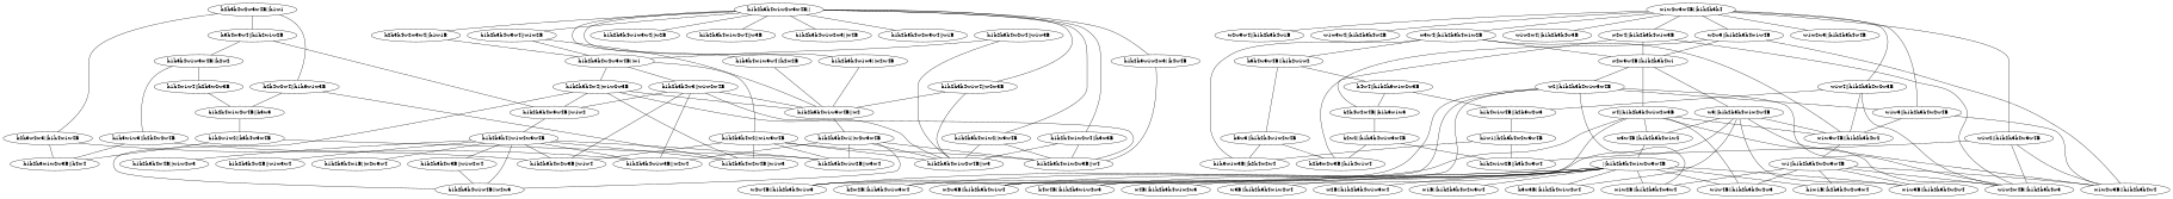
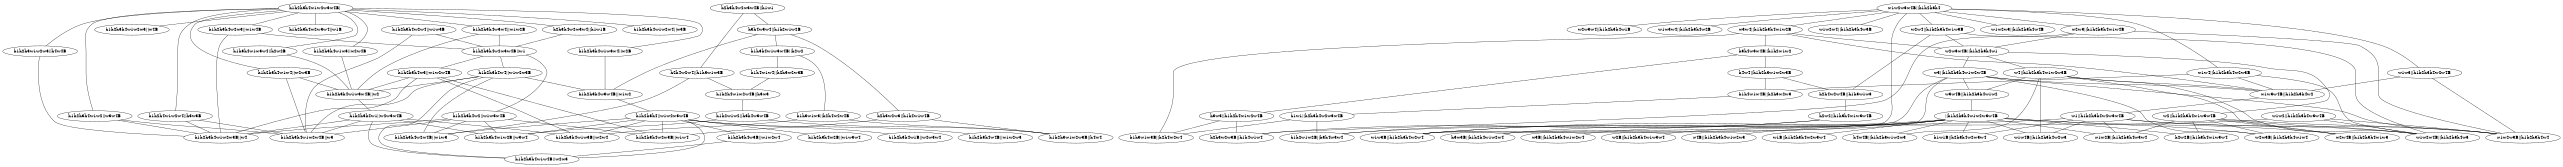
  graph {
    "h1h2h3h4w1w2w3w4B||"
    "h1h2h3h4w2w3w4||w1B"
    "h2h3h4w2w3w4||h1w1B"
    "h1h2h3h4w1w3w4||w2B"
    "h1h3h4w1w3w4||h2w2B"
    "h1h2h3h4w3w4||w1w2B"
    "h1h2h3h4w1w2w4||w3B"
    "h1h2h4w1w2w4||h3w3B"
    "h1h2h3h4w1w4||w2w3B"
    "h1h2h3h4w1w2w3||w4B"
    "h1h2h3w1w2w3||h4w4B"
+   "h1h2h3h4w2w3||w1w4B"
    "h1h2h3h4w1w3||w2w4B"
    "h1h2h3h4w1w2||w3w4B"
    "h1h2h3h4w2w3w4B||w1"
    "h1h2h3h4w1w3w4B||w2"
    "h1h2h3h4w1w2w4B||w3"
    "h1h2h3h4w1w2w3B||w4"
    "h1h2h3h4w2w4||w1w3B"
    "h1h2h3h4w4||w1w2w3B"
    "h1h2h3h4w3||w1w2w4B"
    "h1h2h3h4w2||w1w3w4B"
    "h1h2h3h4w1||w2w3w4B"
    "w1w2w3w4B||h1h2h3h4"
    "w2w3w4||h1h2h3h4w1B"
    "w1w3w4||h1h2h3h4w2B"
    "w3w4||h1h2h3h4w1w2B"
    "w1w2w4||h1h2h3h4w3B"
    "w2w4||h1h2h3h4w1w3B"
    "w1w4||h1h2h3h4w2w3B"
    "w1w2w3||h1h2h3h4w4B"
    "w2w3||h1h2h3h4w1w4B"
    "w1w3||h1h2h3h4w2w4B"
    "w1w2||h1h2h3h4w3w4B"
    "w2w3w4B||h1h2h3h4w1"
    "w1w3w4B||h1h2h3h4w2"
    "h3h4w3w4B||h1h2w1w2"
    "h1h3w1w3B||h2h4w2w4"
    "w1w2w4B||h1h2h3h4w3"
    "h2h4w2w4B||h1h3w1w3"
    "h1h4w1w4B||h2h3w2w3"
    "w1w2w3B||h1h2h3h4w4"
    "h2h3w2w3B||h1h4w1w4"
    "h1h2w1w2B||h3h4w3w4"
    "w4||h1h2h3h4w1w2w3B"
    "w3||h1h2h3h4w1w2w4B"
    "w2||h1h2h3h4w1w3w4B"
    "w1||h1h2h3h4w2w3w4B"
    "h4w4||h1h2h3w1w2w3B"
    "h3w3||h1h2h4w1w2w4B"
    "h2w2||h1h3h4w1w3w4B"
    "h1w1||h2h3h4w2w3w4B"
    "h1h2h3h4w3w4B||w1w2"
    "h1h2h3h4w2w4B||w1w3"
    "h1h2h3h4w1w4B||w2w3"
    "h1h2h3h4w2w3B||w1w4"
    "h1h2h3h4w1w3B||w2w4"
    "h1h2h3h4w1w2B||w3w4"
    "h1h2h3h4||w1w2w3w4B"
    "h2h3h4w2w3w4B||h1w1"
    "h3h4w3w4||h1h2w1w2B"
    "h2h4w2w4||h1h3w1w3B"
    "h2h3w2w3||h1h4w1w4B"
    "h1h3h4w1w3w4B||h2w2"
    "h1h2h4w1w2w4B||h3w3"
    "h1h2h3w1w2w3B||h4w4"
    "h1h4w1w4||h2h3w2w3B"
    "h1h3w1w3||h2h4w2w4B"
    "h1h2w1w2||h3h4w3w4B"
    "w3w4B||h1h2h3h4w1w2"
    "w2w4B||h1h2h3h4w1w3"
    "w1w4B||h1h2h3h4w2w3"
    "h4w4B||h1h2h3w1w2w3"
    "w2w3B||h1h2h3h4w1w4"
    "w1w3B||h1h2h3h4w2w4"
    "h3w3B||h1h2h4w1w2w4"
    "w1w2B||h1h2h3h4w3w4"
    "h2w2B||h1h3h4w1w3w4"
    "||h1h2h3h4w1w2w3w4B"
    "h1w1B||h2h3h4w2w3w4"
    "h1h2h3h4w4B||w1w2w3"
    "h1h2h3h4w3B||w1w2w4"
    "h1h2h3h4w2B||w1w3w4"
    "h1h2h3h4w1B||w2w3w4"
    "w4B||h1h2h3h4w1w2w3"
    "w3B||h1h2h3h4w1w2w4"
    "w2B||h1h2h3h4w1w3w4"
    "w1B||h1h2h3h4w2w3w4"
    "h1h2h3h4w1w2w3w4B||" -- "h1h2h3h4w2w3w4||w1B"
    "h1h2h3h4w1w2w3w4B||" -- "h2h3h4w2w3w4||h1w1B"
    "h1h2h3h4w1w2w3w4B||" -- "h1h2h3h4w1w3w4||w2B"
    "h1h2h3h4w1w2w3w4B||" -- "h1h3h4w1w3w4||h2w2B"
    "h1h2h3h4w1w2w3w4B||" -- "h1h2h3h4w3w4||w1w2B"
    "h1h2h3h4w1w2w3w4B||" -- "h1h2h3h4w1w2w4||w3B"
    "h1h2h3h4w1w2w3w4B||" -- "h1h2h4w1w2w4||h3w3B"
    "h1h2h3h4w1w2w3w4B||" -- "h1h2h3h4w1w4||w2w3B"
    "h1h2h3h4w1w2w3w4B||" -- "h1h2h3h4w1w2w3||w4B"
    "h1h2h3h4w1w2w3w4B||" -- "h1h2h3w1w2w3||h4w4B"
+   "h1h2h3h4w1w2w3w4B||" -- "h1h2h3h4w2w3||w1w4B"
    "h1h2h3h4w1w2w3w4B||" -- "h1h2h3h4w1w3||w2w4B"
    "h1h2h3h4w1w2w3w4B||" -- "h1h2h3h4w1w2||w3w4B"
    "h2h3h4w2w3w4||h1w1B" -- "h1h2h3h4w2w3w4B||w1"
    "h1h3h4w1w3w4||h2w2B" -- "h1h2h3h4w1w3w4B||w2"
    "h1h2h3h4w3w4||w1w2B" -- "h1h2h3h4w2w3w4B||w1"
    "h1h2h3h4w3w4||w1w2B" -- "h1h2h3h4w1w3w4B||w2"
    "h1h2h4w1w2w4||h3w3B" -- "h1h2h3h4w1w2w4B||w3"
    "h1h2h4w1w2w4||h3w3B" -- "h1h2h3h4w1w2w3B||w4"
    "h1h2h3h4w1w4||w2w3B" -- "h1h2h3h4w1w3w4B||w2"
    "h1h2h3h4w1w4||w2w3B" -- "h1h2h3h4w1w2w4B||w3"
    "h1h2h3w1w2w3||h4w4B" -- "h1h2h3h4w1w2w3B||w4"
+   "h1h2h3h4w2w3||w1w4B" -- "h1h2h3h4w2w3w4B||w1"
+   "h1h2h3h4w2w3||w1w4B" -- "h1h2h3h4w1w2w3B||w4"
    "h1h2h3h4w1w3||w2w4B" -- "h1h2h3h4w1w3w4B||w2"
    "h1h2h3h4w1w2||w3w4B" -- "h1h2h3h4w1w2w4B||w3"
    "h1h2h3h4w1w2||w3w4B" -- "h1h2h3h4w1w2w3B||w4"
    "h1h2h3h4w2w3w4B||w1" -- "h1h2h3h4w4||w1w2w3B"
    "h1h2h3h4w2w3w4B||w1" -- "h1h2h3h4w3||w1w2w4B"
    "h1h2h3h4w2w3w4B||w1" -- "h1h2h3h4w2||w1w3w4B"
    "h1h2h3h4w1w3w4B||w2" -- "h1h2h3h4w1||w2w3w4B"
    "h1h2h3h4w2w4||w1w3B" -- "h1h2h3h4w2w3w4B||w1"
    "h1h2h3h4w2w4||w1w3B" -- "h1h2h3h4w1w2w4B||w3"
    "h1h2h3h4w4||w1w2w3B" -- "h1h2h3h4w1w3w4B||w2"
    "h1h2h3h4w4||w1w2w3B" -- "h1h2h3h4w1w2w4B||w3"
    "h1h2h3h4w4||w1w2w3B" -- "h1h2h3h4w3w4B||w1w2"
    "h1h2h3h4w4||w1w2w3B" -- "h1h2h3h4w2w4B||w1w3"
    "h1h2h3h4w4||w1w2w3B" -- "h1h2h3h4w1w4B||w2w3"
    "h1h2h3h4w3||w1w2w4B" -- "h1h2h3h4w1w3w4B||w2"
    "h1h2h3h4w3||w1w2w4B" -- "h1h2h3h4w1w2w3B||w4"
-   "h1h2h3h4w3||w1w2w4B" -- "h1h2h3h4w3w4B||w1w2"
+   "h1h2h3h4w1w3w4||w2B" -- "h1h2h3h4w3w4B||w1w2"
    "h1h2h3h4w3||w1w2w4B" -- "h1h2h3h4w2w3B||w1w4"
    "h1h2h3h4w3||w1w2w4B" -- "h1h2h3h4w1w3B||w2w4"
    "h1h2h3h4w2||w1w3w4B" -- "h1h2h3h4w1w2w4B||w3"
    "h1h2h3h4w2||w1w3w4B" -- "h1h2h3h4w1w2w3B||w4"
    "h1h2h3h4w2||w1w3w4B" -- "h1h2h3h4w2w4B||w1w3"
    "h1h2h3h4w2||w1w3w4B" -- "h1h2h3h4w2w3B||w1w4"
    "h1h2h3h4w2||w1w3w4B" -- "h1h2h3h4w1w2B||w3w4"
    "h1h2h3h4w1||w2w3w4B" -- "h1h2h3h4w1w2w4B||w3"
    "h1h2h3h4w1||w2w3w4B" -- "h1h2h3h4w1w2w3B||w4"
    "h1h2h3h4w1||w2w3w4B" -- "h1h2h3h4w1w4B||w2w3"
    "h1h2h3h4w1||w2w3w4B" -- "h1h2h3h4w1w3B||w2w4"
    "h1h2h3h4w1||w2w3w4B" -- "h1h2h3h4w1w2B||w3w4"
    "w1w2w3w4B||h1h2h3h4" -- "w2w3w4||h1h2h3h4w1B"
    "w1w2w3w4B||h1h2h3h4" -- "w1w3w4||h1h2h3h4w2B"
    "w1w2w3w4B||h1h2h3h4" -- "w3w4||h1h2h3h4w1w2B"
    "w1w2w3w4B||h1h2h3h4" -- "w1w2w4||h1h2h3h4w3B"
    "w1w2w3w4B||h1h2h3h4" -- "w2w4||h1h2h3h4w1w3B"
    "w1w2w3w4B||h1h2h3h4" -- "w1w4||h1h2h3h4w2w3B"
    "w1w2w3w4B||h1h2h3h4" -- "w1w2w3||h1h2h3h4w4B"
    "w1w2w3w4B||h1h2h3h4" -- "w2w3||h1h2h3h4w1w4B"
    "w1w2w3w4B||h1h2h3h4" -- "w1w3||h1h2h3h4w2w4B"
-   "w1w2w3w4B||h1h2h3h4" -- "w1w2||h1h2h3h4w3w4B"
+   "w1w2w3w4B||h1h2h3h4" -- "w1w3B||h1h2h3h4w2w4"
    "w3w4||h1h2h3h4w1w2B" -- "w2w3w4B||h1h2h3h4w1"
    "w3w4||h1h2h3h4w1w2B" -- "w1w3w4B||h1h2h3h4w2"
    "w3w4||h1h2h3h4w1w2B" -- "h3h4w3w4B||h1h2w1w2"
    "w3w4||h1h2h3h4w1w2B" -- "h1h3w1w3B||h2h4w2w4"
    "w2w4||h1h2h3h4w1w3B" -- "w2w3w4B||h1h2h3h4w1"
    "w2w4||h1h2h3h4w1w3B" -- "w1w2w4B||h1h2h3h4w3"
    "w2w4||h1h2h3h4w1w3B" -- "h2h4w2w4B||h1h3w1w3"
    "w1w4||h1h2h3h4w2w3B" -- "w1w3w4B||h1h2h3h4w2"
    "w1w4||h1h2h3h4w2w3B" -- "w1w2w4B||h1h2h3h4w3"
    "w1w4||h1h2h3h4w2w3B" -- "h1h4w1w4B||h2h3w2w3"
    "w2w3||h1h2h3h4w1w4B" -- "w2w3w4B||h1h2h3h4w1"
    "w2w3||h1h2h3h4w1w4B" -- "w1w2w3B||h1h2h3h4w4"
    "w2w3||h1h2h3h4w1w4B" -- "h2h3w2w3B||h1h4w1w4"
    "w1w3||h1h2h3h4w2w4B" -- "w1w3w4B||h1h2h3h4w2"
    "w1w3||h1h2h3h4w2w4B" -- "w1w2w3B||h1h2h3h4w4"
    "w1w2||h1h2h3h4w3w4B" -- "w1w2w4B||h1h2h3h4w3"
    "w1w2||h1h2h3h4w3w4B" -- "w1w2w3B||h1h2h3h4w4"
    "w1w2||h1h2h3h4w3w4B" -- "h1h2w1w2B||h3h4w3w4"
    "w2w3w4B||h1h2h3h4w1" -- "w4||h1h2h3h4w1w2w3B"
    "w2w3w4B||h1h2h3h4w1" -- "w3||h1h2h3h4w1w2w4B"
    "w2w3w4B||h1h2h3h4w1" -- "w2||h1h2h3h4w1w3w4B"
    "w1w3w4B||h1h2h3h4w2" -- "w1||h1h2h3h4w2w3w4B"
    "h3h4w3w4B||h1h2w1w2" -- "h4w4||h1h2h3w1w2w3B"
    "h3h4w3w4B||h1h2w1w2" -- "h3w3||h1h2h4w1w2w4B"
    "h2h4w2w4B||h1h3w1w3" -- "h2w2||h1h3h4w1w3w4B"
    "h1h4w1w4B||h2h3w2w3" -- "h1w1||h2h3h4w2w3w4B"
    "w4||h1h2h3h4w1w2w3B" -- "w1w3w4B||h1h2h3h4w2"
    "w4||h1h2h3h4w1w2w3B" -- "w1w2w4B||h1h2h3h4w3"
    "w4||h1h2h3h4w1w2w3B" -- "w3w4B||h1h2h3h4w1w2"
    "w4||h1h2h3h4w1w2w3B" -- "w2w4B||h1h2h3h4w1w3"
    "w4||h1h2h3h4w1w2w3B" -- "w1w4B||h1h2h3h4w2w3"
    "w4||h1h2h3h4w1w2w3B" -- "h4w4B||h1h2h3w1w2w3"
    "w3||h1h2h3h4w1w2w4B" -- "w1w3w4B||h1h2h3h4w2"
    "w3||h1h2h3h4w1w2w4B" -- "w1w2w3B||h1h2h3h4w4"
    "w3||h1h2h3h4w1w2w4B" -- "w3w4B||h1h2h3h4w1w2"
    "w3||h1h2h3h4w1w2w4B" -- "w2w3B||h1h2h3h4w1w4"
    "w3||h1h2h3h4w1w2w4B" -- "w1w3B||h1h2h3h4w2w4"
    "w3||h1h2h3h4w1w2w4B" -- "h3w3B||h1h2h4w1w2w4"
    "w2||h1h2h3h4w1w3w4B" -- "w1w2w4B||h1h2h3h4w3"
-   "w2||h1h2h3h4w1w3w4B" -- "w1w3||h1h2h3h4w2w4B"
+   "w2||h1h2h3h4w1w3w4B" -- "w1w2w3B||h1h2h3h4w4"
    "w2||h1h2h3h4w1w3w4B" -- "w2w4B||h1h2h3h4w1w3"
    "w2||h1h2h3h4w1w3w4B" -- "w2w3B||h1h2h3h4w1w4"
    "w2||h1h2h3h4w1w3w4B" -- "w1w2B||h1h2h3h4w3w4"
    "w2||h1h2h3h4w1w3w4B" -- "h2w2B||h1h3h4w1w3w4"
    "w1||h1h2h3h4w2w3w4B" -- "w1w2w4B||h1h2h3h4w3"
    "w1||h1h2h3h4w2w3w4B" -- "w1w2w3B||h1h2h3h4w4"
    "w1||h1h2h3h4w2w3w4B" -- "w1w4B||h1h2h3h4w2w3"
    "w1||h1h2h3h4w2w3w4B" -- "w1w3B||h1h2h3h4w2w4"
    "w1||h1h2h3h4w2w3w4B" -- "w1w2B||h1h2h3h4w3w4"
    "w1||h1h2h3h4w2w3w4B" -- "h1w1B||h2h3h4w2w3w4"
    "h4w4||h1h2h3w1w2w3B" -- "h2h4w2w4B||h1h3w1w3"
    "h4w4||h1h2h3w1w2w3B" -- "h1h4w1w4B||h2h3w2w3"
    "h3w3||h1h2h4w1w2w4B" -- "h1h3w1w3B||h2h4w2w4"
    "h3w3||h1h2h4w1w2w4B" -- "h2h3w2w3B||h1h4w1w4"
    "h2w2||h1h3h4w1w3w4B" -- "h2h3w2w3B||h1h4w1w4"
    "h2w2||h1h3h4w1w3w4B" -- "h1h2w1w2B||h3h4w3w4"
    "h1w1||h2h3h4w2w3w4B" -- "h1h3w1w3B||h2h4w2w4"
    "h1w1||h2h3h4w2w3w4B" -- "h1h2w1w2B||h3h4w3w4"
    "h1h2h3h4w3w4B||w1w2" -- "h1h2h3h4||w1w2w3w4B"
    "h1h2h3h4||w1w2w3w4B" -- "h1h2h3h4w2w4B||w1w3"
    "h1h2h3h4||w1w2w3w4B" -- "h1h2h3h4w1w4B||w2w3"
    "h1h2h3h4||w1w2w3w4B" -- "h1h2h3h4w2w3B||w1w4"
    "h1h2h3h4||w1w2w3w4B" -- "h1h2h3h4w1w3B||w2w4"
    "h1h2h3h4||w1w2w3w4B" -- "h1h2h3h4w1w2B||w3w4"
    "h1h2h3h4||w1w2w3w4B" -- "h1h2h3h4w4B||w1w2w3"
    "h1h2h3h4||w1w2w3w4B" -- "h1h2h3h4w3B||w1w2w4"
    "h1h2h3h4||w1w2w3w4B" -- "h1h2h3h4w2B||w1w3w4"
    "h1h2h3h4||w1w2w3w4B" -- "h1h2h3h4w1B||w2w3w4"
    "h2h3h4w2w3w4B||h1w1" -- "h3h4w3w4||h1h2w1w2B"
    "h2h3h4w2w3w4B||h1w1" -- "h2h4w2w4||h1h3w1w3B"
-   "h2h3h4w2w3w4B||h1w1" -- "h2h3w2w3||h1h4w1w4B"
+   "h3h4w3w4||h1h2w1w2B" -- "h2h3w2w3||h1h4w1w4B"
    "h3h4w3w4||h1h2w1w2B" -- "h1h2h3h4w3w4B||w1w2"
    "h3h4w3w4||h1h2w1w2B" -- "h1h3h4w1w3w4B||h2w2"
    "h2h4w2w4||h1h3w1w3B" -- "h1h2h3h4w2w4B||w1w3"
    "h2h4w2w4||h1h3w1w3B" -- "h1h2h4w1w2w4B||h3w3"
    "h2h3w2w3||h1h4w1w4B" -- "h1h2h3h4w2w3B||w1w4"
    "h2h3w2w3||h1h4w1w4B" -- "h1h2h3w1w2w3B||h4w4"
    "h1h3h4w1w3w4B||h2w2" -- "h1h4w1w4||h2h3w2w3B"
    "h1h3h4w1w3w4B||h2w2" -- "h1h3w1w3||h2h4w2w4B"
    "h1h2h4w1w2w4B||h3w3" -- "h1h2w1w2||h3h4w3w4B"
    "h1h4w1w4||h2h3w2w3B" -- "h1h2h4w1w2w4B||h3w3"
    "h1h3w1w3||h2h4w2w4B" -- "h1h2h3h4w1w3B||w2w4"
    "h1h3w1w3||h2h4w2w4B" -- "h1h2h3w1w2w3B||h4w4"
    "h1h2w1w2||h3h4w3w4B" -- "h1h2h3h4w1w2B||w3w4"
    "h1h2w1w2||h3h4w3w4B" -- "h1h2h3w1w2w3B||h4w4"
    "w3w4B||h1h2h3h4w1w2" -- "||h1h2h3h4w1w2w3w4B"
    "||h1h2h3h4w1w2w3w4B" -- "w2w4B||h1h2h3h4w1w3"
    "||h1h2h3h4w1w2w3w4B" -- "w1w4B||h1h2h3h4w2w3"
    "||h1h2h3h4w1w2w3w4B" -- "h4w4B||h1h2h3w1w2w3"
    "||h1h2h3h4w1w2w3w4B" -- "w2w3B||h1h2h3h4w1w4"
    "||h1h2h3h4w1w2w3w4B" -- "w1w3B||h1h2h3h4w2w4"
    "||h1h2h3h4w1w2w3w4B" -- "h3w3B||h1h2h4w1w2w4"
    "||h1h2h3h4w1w2w3w4B" -- "w1w2B||h1h2h3h4w3w4"
    "||h1h2h3h4w1w2w3w4B" -- "h2w2B||h1h3h4w1w3w4"
    "||h1h2h3h4w1w2w3w4B" -- "h1w1B||h2h3h4w2w3w4"
    "||h1h2h3h4w1w2w3w4B" -- "w4B||h1h2h3h4w1w2w3"
    "||h1h2h3h4w1w2w3w4B" -- "w3B||h1h2h3h4w1w2w4"
    "||h1h2h3h4w1w2w3w4B" -- "w2B||h1h2h3h4w1w3w4"
    "||h1h2h3h4w1w2w3w4B" -- "w1B||h1h2h3h4w2w3w4"
    "h1h2h3h4w3B||w1w2w4" -- "h1h2h3h4w1w4B||w2w3"
  }
